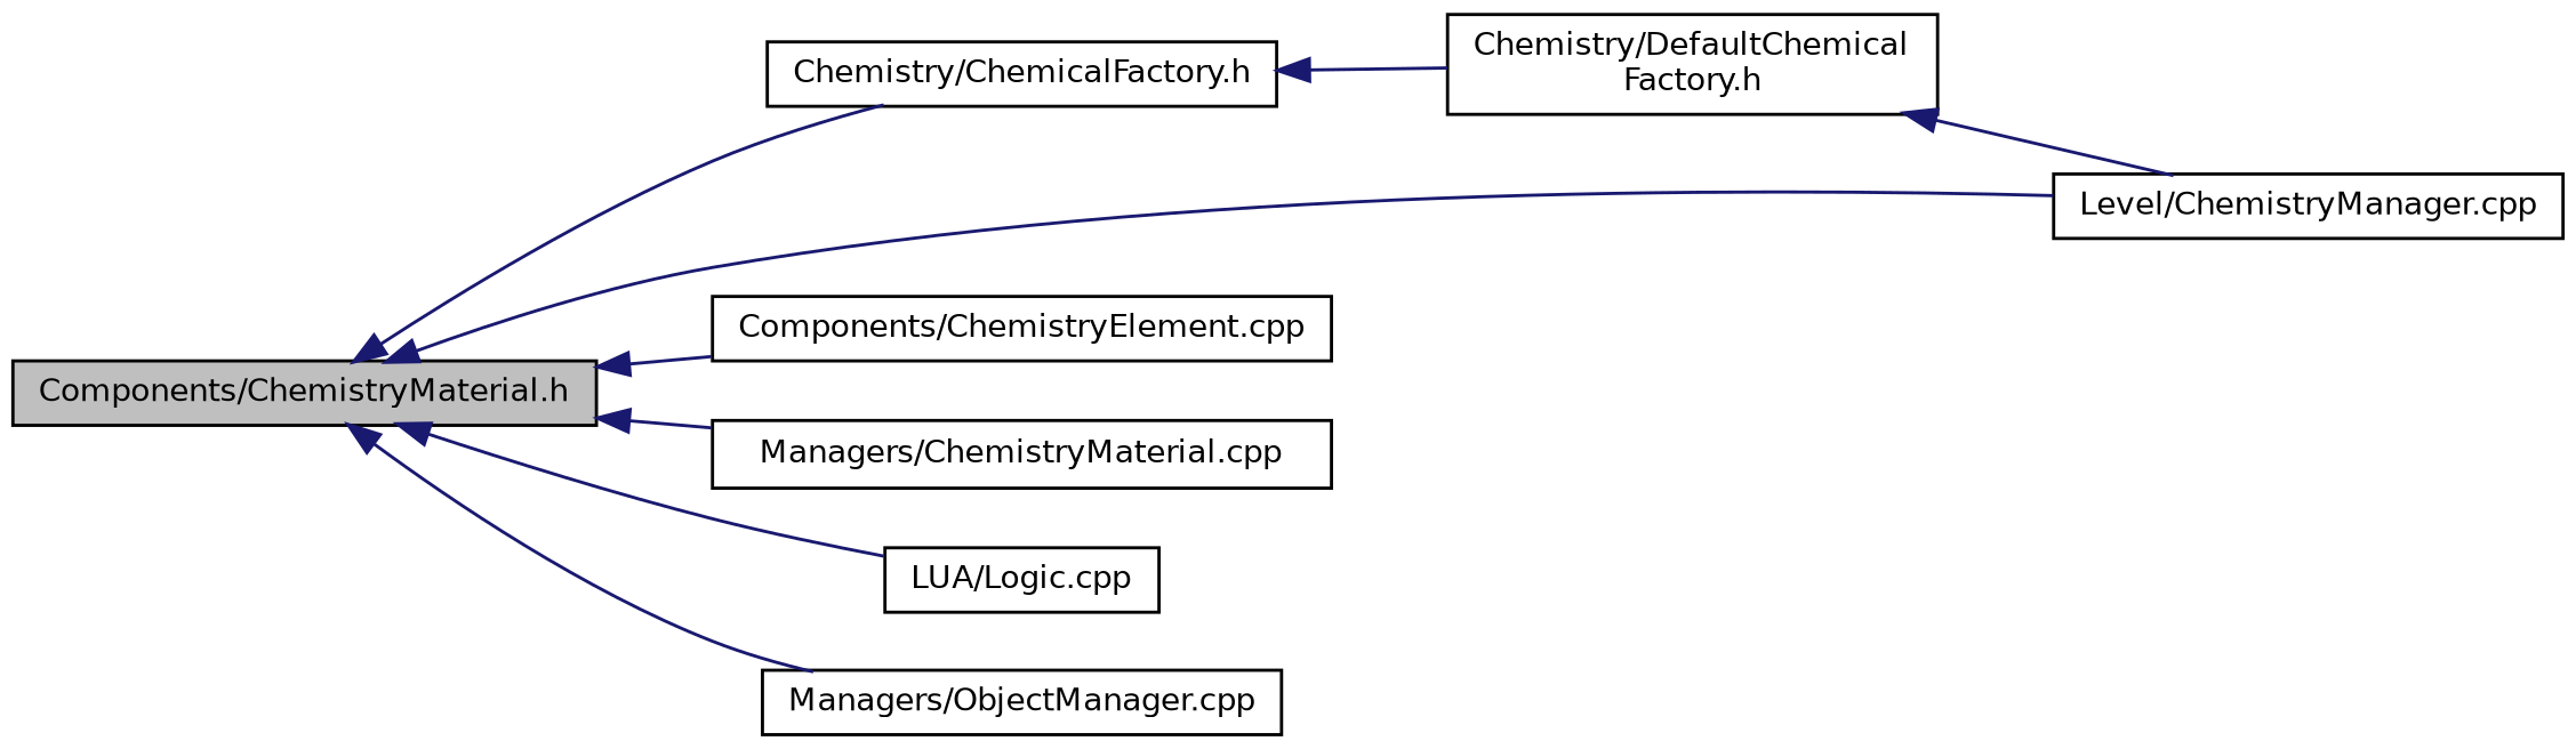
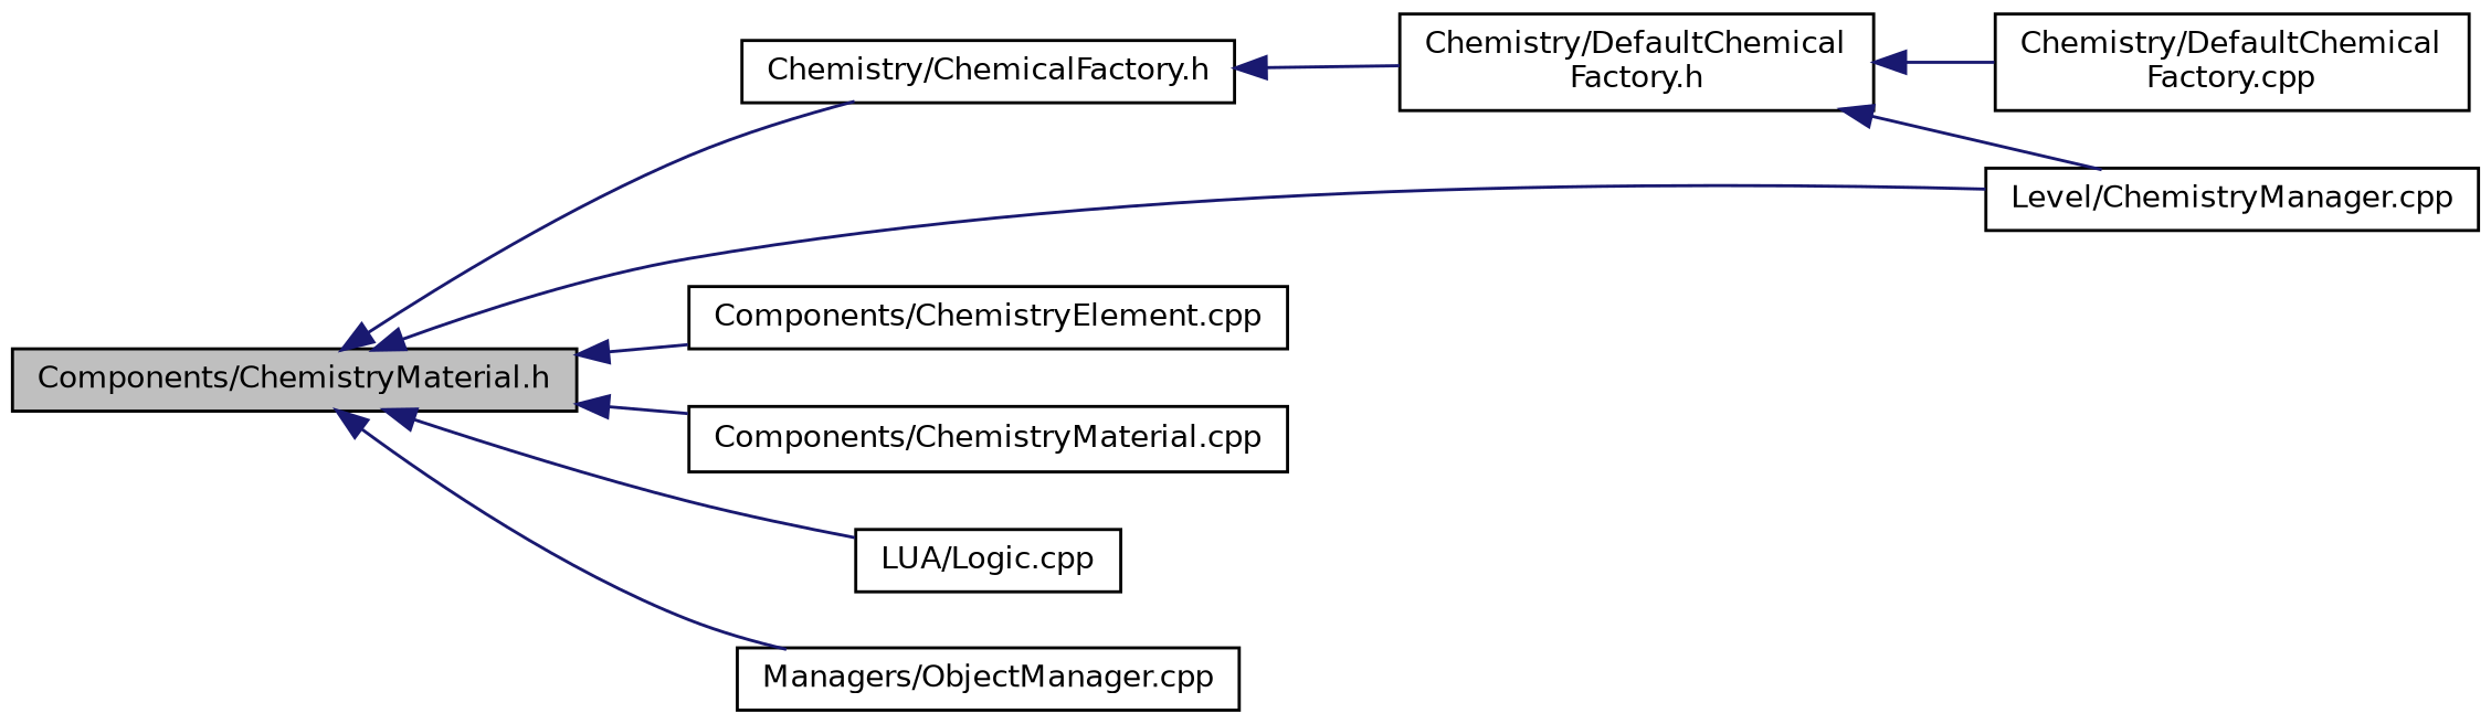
  digraph {
    rankdir=LR
    node [color=black fillcolor=white fontname=Helvetica fontsize=10 shape=record style=filled]
    edge [color=midnightblue dir=back fontname=Helvetica fontsize=10 labelfontname=Helvetica labelfontsize=10 style=solid]
    n1 [fillcolor=grey75 fontcolor=black height=0.2 label="Components/ChemistryMaterial.h" width=0.4]
    n2 [height=0.2 label="Chemistry/ChemicalFactory.h" width=0.4]
    n3 [height=0.2 label="Level/ChemistryManager.cpp" width=0.4]
    n4 [height=0.2 label="Components/ChemistryElement.cpp" width=0.4]
-   n5 [height=0.2 label="Managers/ChemistryMaterial.cpp" width=0.4]
+   n5 [height=0.2 label="Components/ChemistryMaterial.cpp" width=0.4]
    n6 [height=0.2 label="LUA/Logic.cpp" width=0.4]
    n7 [height=0.2 label="Managers/ObjectManager.cpp" width=0.4]
    n8 [height=0.2 label="Chemistry/DefaultChemical\lFactory.h" width=0.4]
+   n9 [height=0.2 label="Chemistry/DefaultChemical\lFactory.cpp" width=0.4]
    n1 -> n2
    n1 -> n3
    n1 -> n4
    n1 -> n5
    n1 -> n6
    n1 -> n7
    n2 -> n8
    n8 -> n3
+   n8 -> n9
  }
